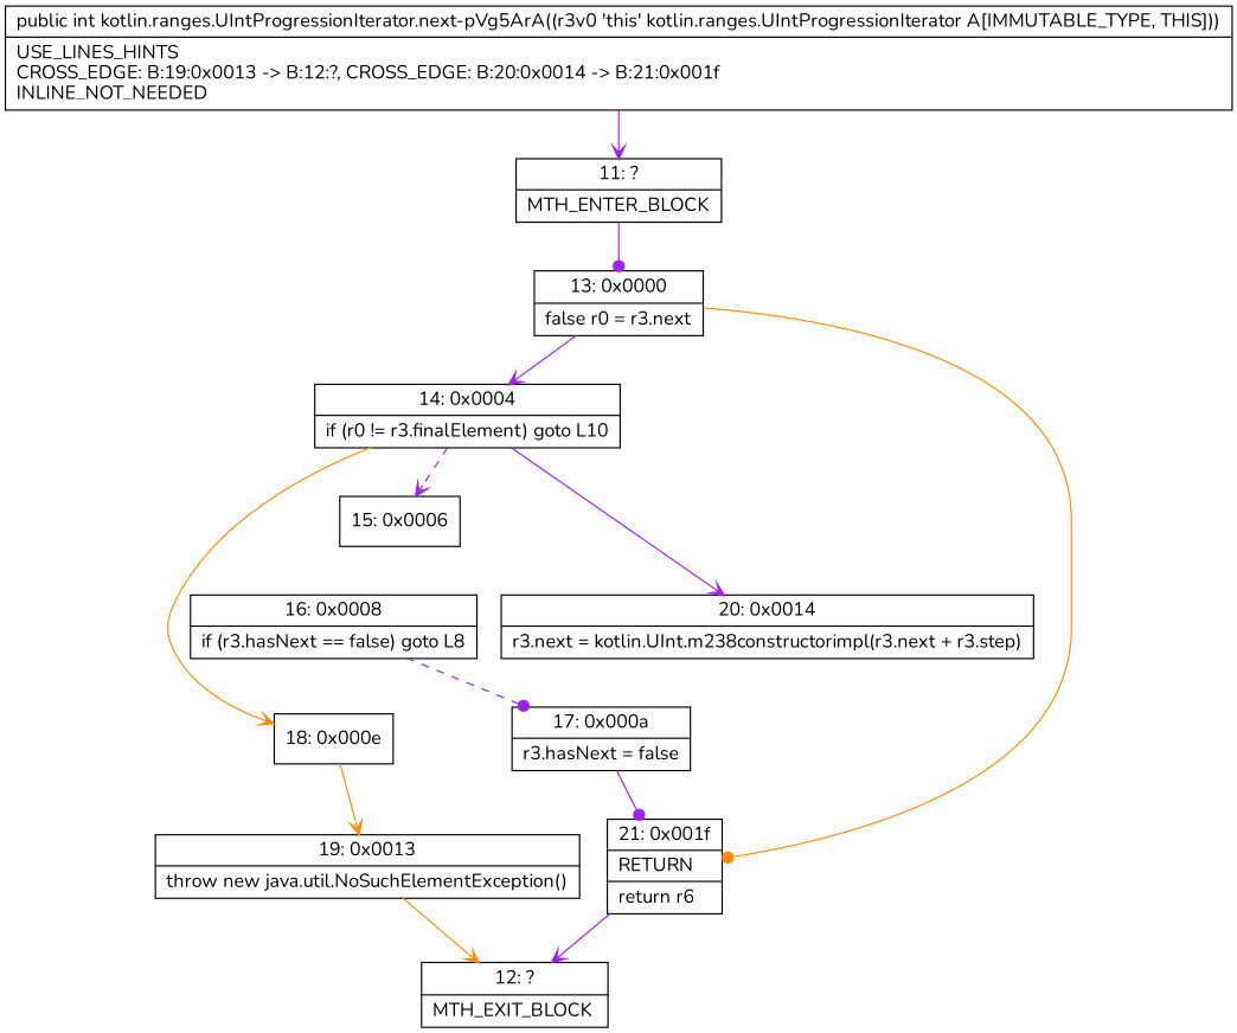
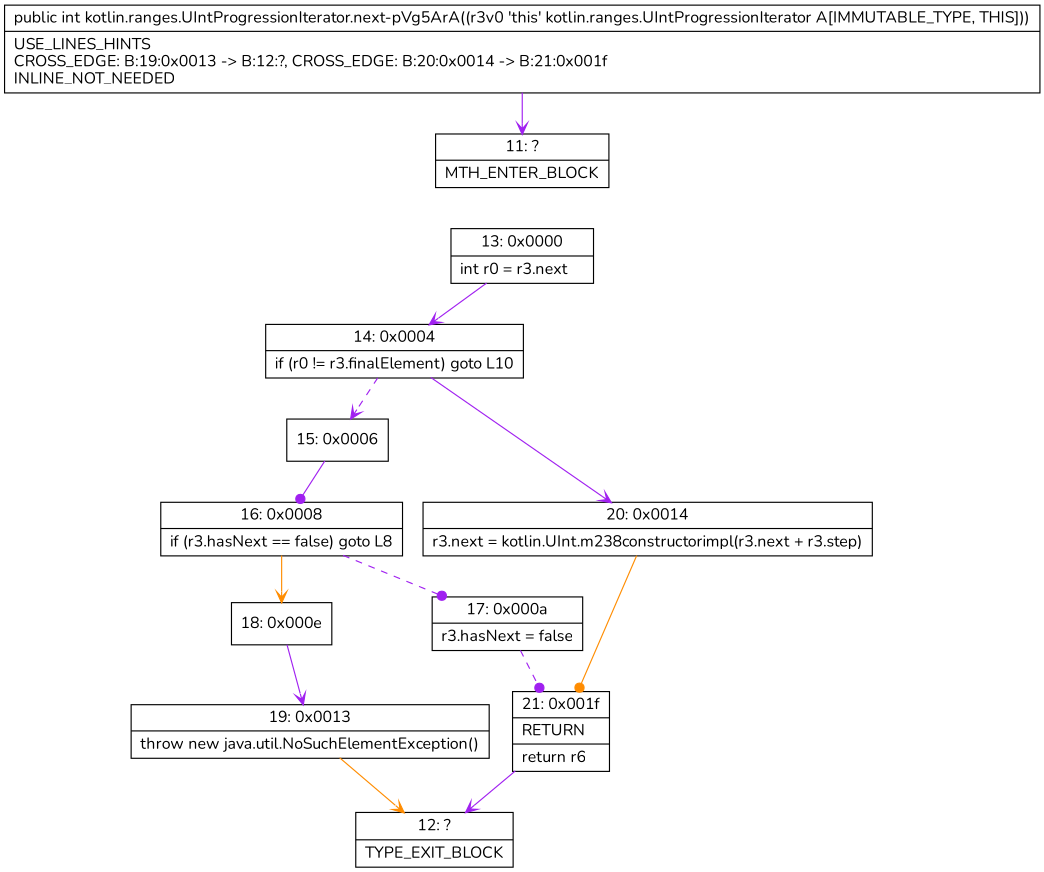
  digraph {
    fontname=Nunito
    node [fontname=Nunito shape=record]
    edge [arrowhead=vee color=purple fontname=Nunito]
    n1 [label="{11\:\ ?|MTH_ENTER_BLOCK\l}"]
-   n2 [label="{13\:\ 0x0000|false r0 = r3.next\l}"]
+   n2 [label="{13\:\ 0x0000|int r0 = r3.next\l}"]
    n3 [label="{14\:\ 0x0004|if (r0 != r3.finalElement) goto L10\l}"]
    n4 [label="{15\:\ 0x0006}"]
    n5 [label="{20\:\ 0x0014|r3.next = kotlin.UInt.m238constructorimpl(r3.next + r3.step)\l}"]
    n6 [label="{16\:\ 0x0008|if (r3.hasNext == false) goto L8\l}"]
    n7 [label="{21\:\ 0x001f|RETURN\l|return r6\l}"]
    n8 [label="{17\:\ 0x000a|r3.hasNext = false\l}"]
    n9 [label="{18\:\ 0x000e}"]
    n10 [label="{19\:\ 0x0013|throw new java.util.NoSuchElementException()\l}"]
-   n11 [label="{12\:\ ?|MTH_EXIT_BLOCK\l}"]
+   n11 [label="{12\:\ ?|TYPE_EXIT_BLOCK\l}"]
    n12 [label="{public int kotlin.ranges.UIntProgressionIterator.next\-pVg5ArA((r3v0 'this' kotlin.ranges.UIntProgressionIterator A[IMMUTABLE_TYPE, THIS]))  | USE_LINES_HINTS\lCROSS_EDGE: B:19:0x0013 \-\> B:12:?, CROSS_EDGE: B:20:0x0014 \-\> B:21:0x001f\lINLINE_NOT_NEEDED\l}"]
-   n1 -> n2 [arrowhead=dot]
    n2 -> n3
    n3 -> n4 [style=dashed]
    n3 -> n5
-   n2 -> n7 [arrowhead=dot color=darkorange]
+   n4 -> n6 [arrowhead=dot]
+   n5 -> n7 [arrowhead=dot color=darkorange]
    n6 -> n8 [arrowhead=dot style=dashed]
-   n3 -> n9 [color=darkorange]
+   n6 -> n9 [color=darkorange]
    n7 -> n11
-   n8 -> n7 [arrowhead=dot]
-   n9 -> n10 [color=darkorange]
+   n8 -> n7 [arrowhead=dot style=dashed]
+   n9 -> n10
    n10 -> n11 [color=darkorange]
    n12 -> n1
  }
